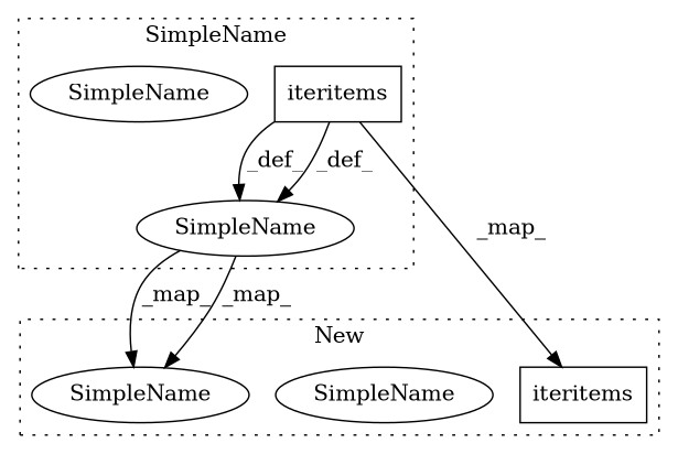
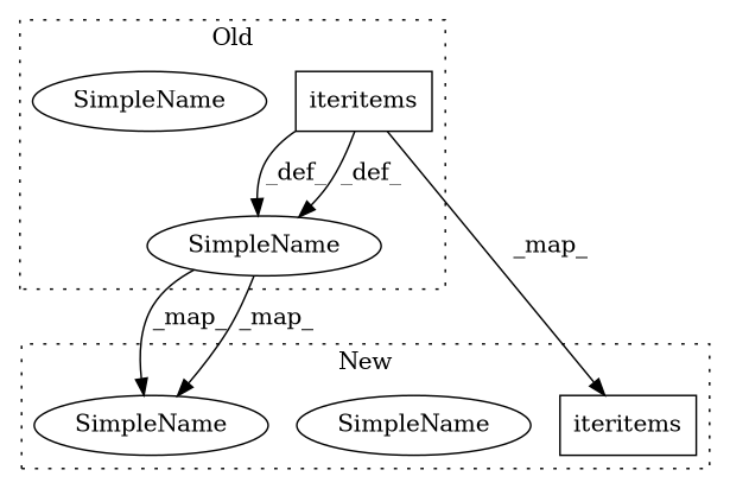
  digraph {
    node [a=42 l=4 s=1915 shape=ellipse]
    n1 [a=32 l=11 label=iteritems s=1949 shape=box]
    n2 [label=SimpleName]
    n3 [label=SimpleName]
    n4 [a=32 l=11 label=iteritems s=1983 shape=box]
    n5 [label=SimpleName s=2127]
    n6 [label=SimpleName s=2127]
    subgraph cluster_1 {
-     label=SimpleName
+     label=Old
      style=dotted
      n1
      n2
      n3
    }
    subgraph cluster_2 {
      label=New
      style=dotted
      n4
      n5
      n6
    }
    n1 -> n3 [label=_def_]
    n1 -> n3 [label=_def_]
    n1 -> n4 [label=_map_]
    n3 -> n6 [label=_map_]
    n3 -> n6 [label=_map_]
  }
